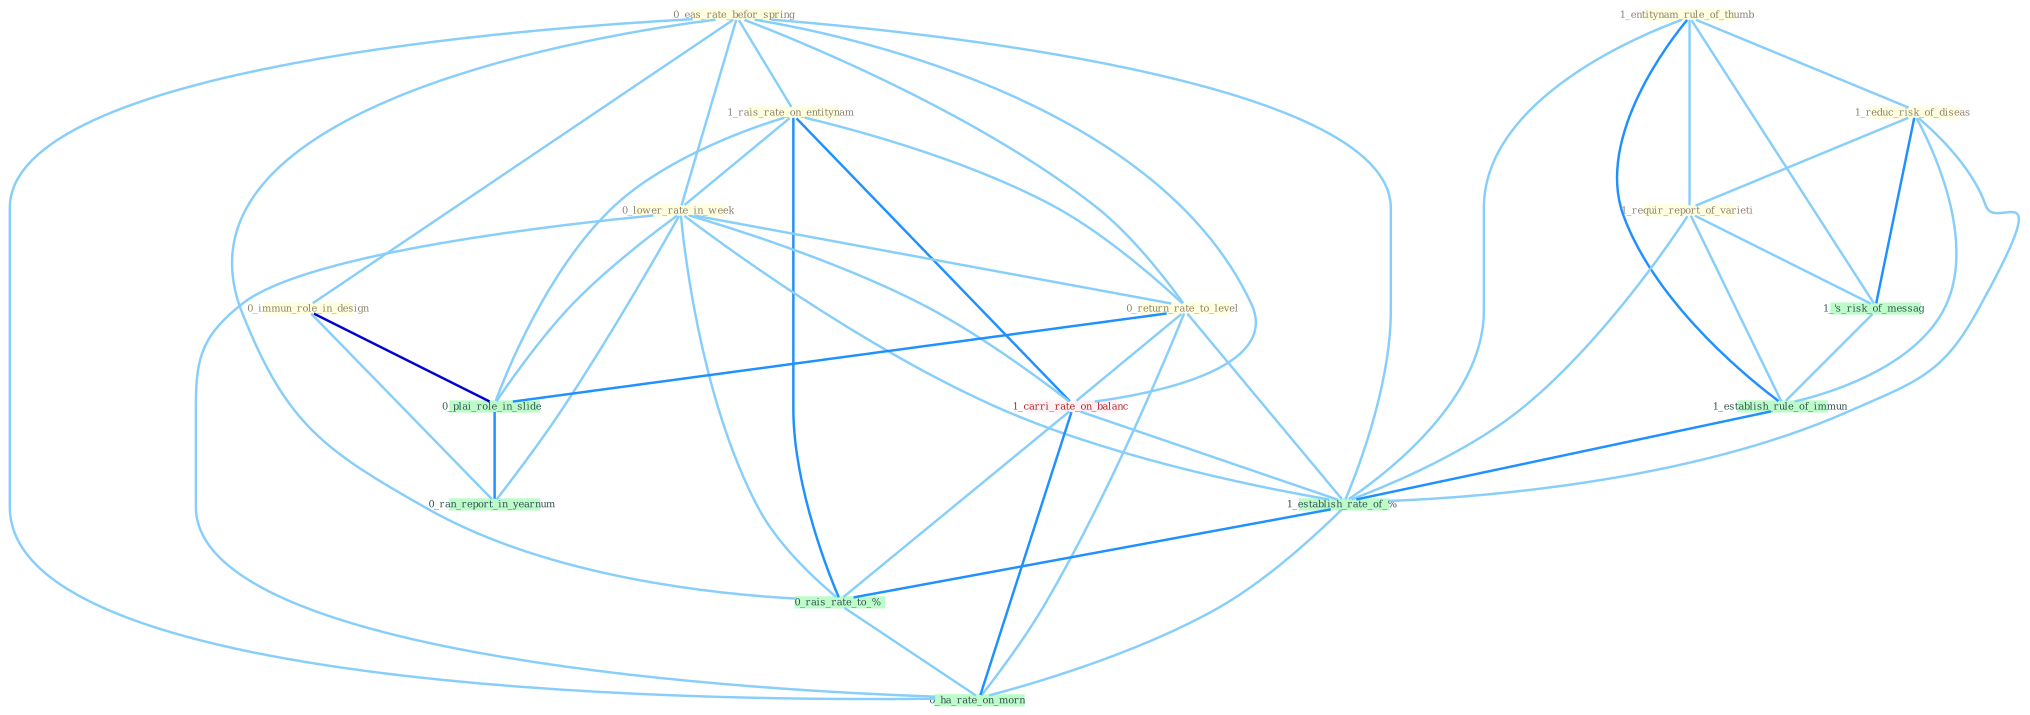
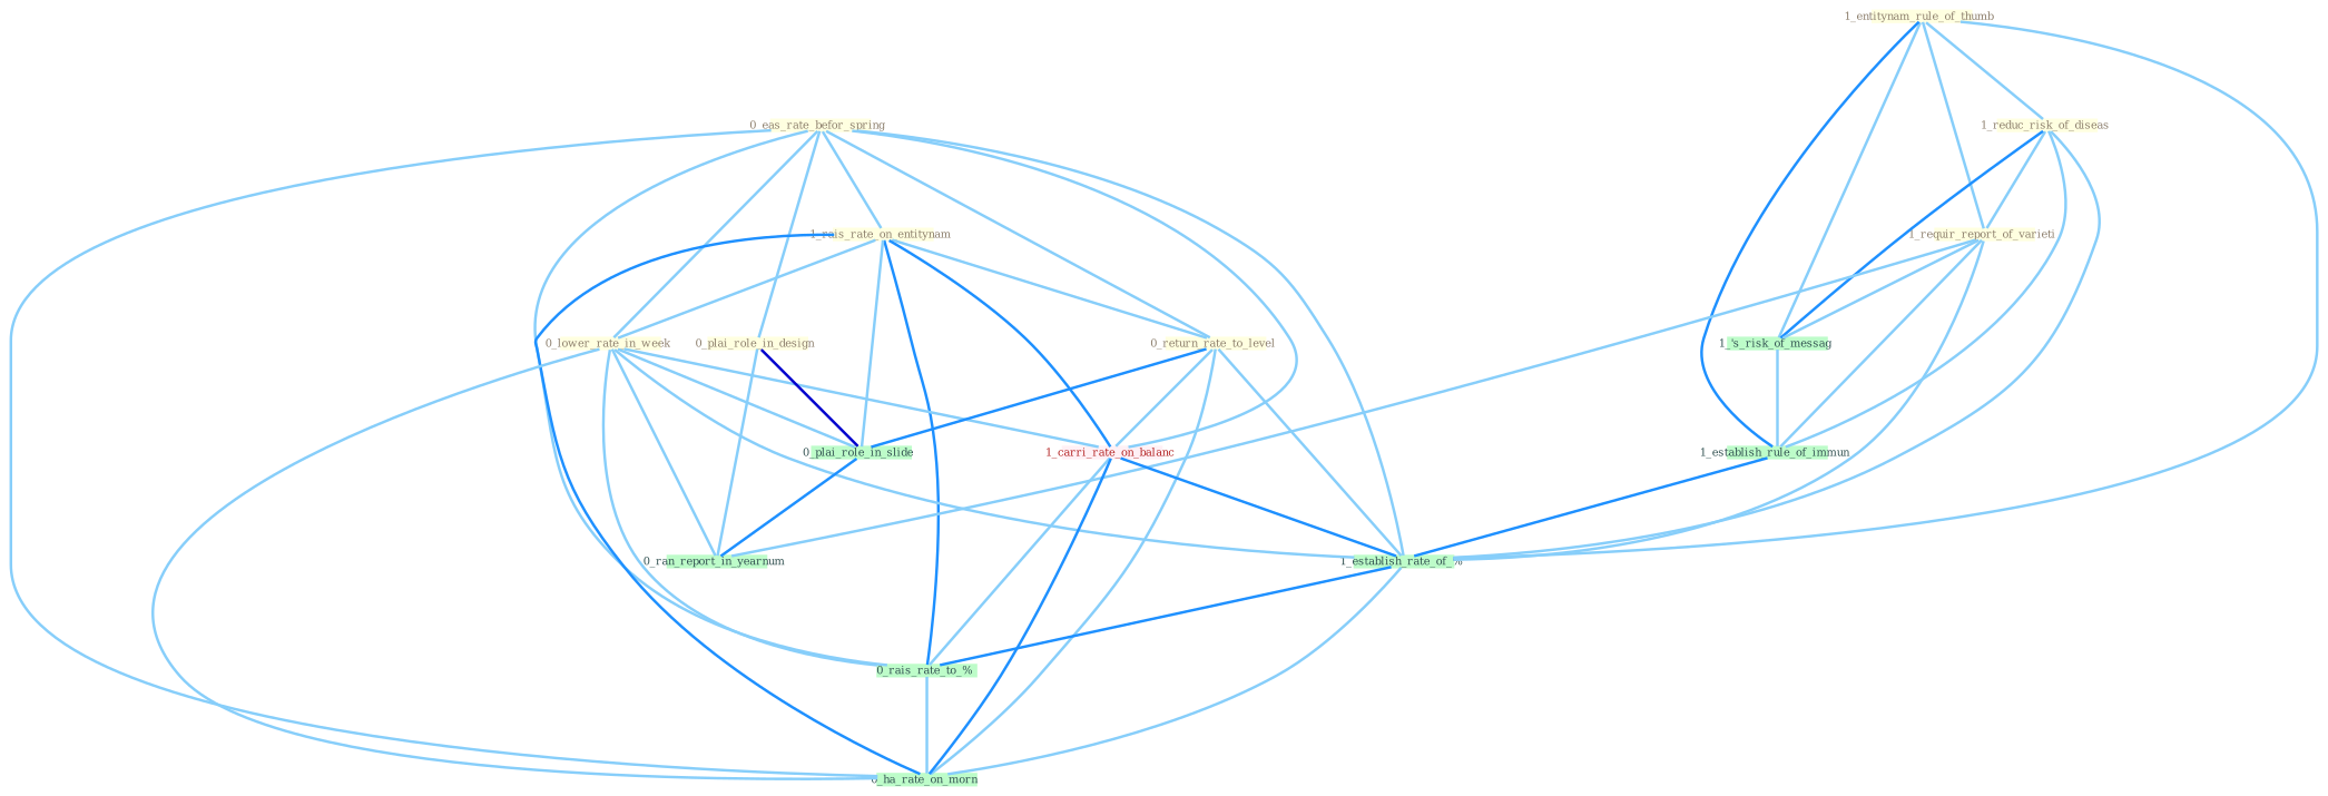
  graph {
    node [color="#ffffe0" fixedsize=true fontcolor="#8b7d6b" fontsize=4 shape=polygon style=filled]
    edge [color="#87cefa" w=1]
    "0_eas_rate_befor_spring " [height=.06 width=.5]
    "1_rais_rate_on_entitynam " [height=.06 width=.5]
    "1_entitynam_rule_of_thumb " [height=.06 width=.5]
    "0_lower_rate_in_week " [height=.06 width=.5]
    "1_reduc_risk_of_diseas " [height=.06 width=.5]
-   "0_plai_role_in_design " [height=.06 width=.5 label="0_immun_role_in_design"]
+   "0_plai_role_in_design " [height=.06 width=.5]
    "1_requir_report_of_varieti " [height=.06 width=.5]
    "0_return_rate_to_level " [height=.06 width=.5]
    "1_carri_rate_on_balanc " [color="#fff0f5" fontcolor="#b22222" height=.06 width=.5]
    "1_establish_rate_of_% " [color="#BDFCC9" fontcolor="#2f4f4f" height=.06 width=.5]
    "0_rais_rate_to_% " [color="#BDFCC9" fontcolor="#2f4f4f" height=.06 width=.5]
    "0_ha_rate_on_morn " [color="#BDFCC9" fontcolor="#2f4f4f" height=.06 width=.5]
    "0_plai_role_in_slide " [color="#BDFCC9" fontcolor="#2f4f4f" height=.06 width=.5]
    "1_'s_risk_of_messag " [color="#BDFCC9" fontcolor="#2f4f4f" height=.06 width=.5]
    "1_establish_rule_of_immun " [color="#BDFCC9" fontcolor="#2f4f4f" height=.06 width=.5]
    "0_ran_report_in_yearnum " [color="#BDFCC9" fontcolor="#2f4f4f" height=.06 width=.5]
    subgraph sub_1 {
      "0_eas_rate_befor_spring "
      "1_rais_rate_on_entitynam "
      "1_entitynam_rule_of_thumb "
      "0_lower_rate_in_week "
      "1_reduc_risk_of_diseas "
      "0_plai_role_in_design "
      "1_requir_report_of_varieti "
      "0_return_rate_to_level "
    }
    subgraph sub_2 {
      "1_carri_rate_on_balanc "
    }
    "0_eas_rate_befor_spring " -- "1_rais_rate_on_entitynam "
    "0_eas_rate_befor_spring " -- "0_lower_rate_in_week "
    "0_eas_rate_befor_spring " -- "0_plai_role_in_design "
    "0_eas_rate_befor_spring " -- "0_return_rate_to_level "
    "0_eas_rate_befor_spring " -- "1_carri_rate_on_balanc "
    "0_eas_rate_befor_spring " -- "1_establish_rate_of_% "
    "0_eas_rate_befor_spring " -- "0_rais_rate_to_% "
    "0_eas_rate_befor_spring " -- "0_ha_rate_on_morn "
    "1_rais_rate_on_entitynam " -- "0_lower_rate_in_week "
    "1_rais_rate_on_entitynam " -- "0_return_rate_to_level "
    "1_rais_rate_on_entitynam " -- "1_carri_rate_on_balanc " [color="#1e90ff" w=2]
    "1_rais_rate_on_entitynam " -- "0_rais_rate_to_% " [color="#1e90ff" w=2]
+   "1_rais_rate_on_entitynam " -- "0_ha_rate_on_morn " [color="#1e90ff" w=2]
    "1_rais_rate_on_entitynam " -- "0_plai_role_in_slide "
    "1_entitynam_rule_of_thumb " -- "1_reduc_risk_of_diseas "
    "1_entitynam_rule_of_thumb " -- "1_requir_report_of_varieti "
    "1_entitynam_rule_of_thumb " -- "1_establish_rate_of_% "
    "1_entitynam_rule_of_thumb " -- "1_'s_risk_of_messag "
    "1_entitynam_rule_of_thumb " -- "1_establish_rule_of_immun " [color="#1e90ff" w=2]
-   "0_lower_rate_in_week " -- "0_return_rate_to_level "
    "0_lower_rate_in_week " -- "1_carri_rate_on_balanc "
    "0_lower_rate_in_week " -- "1_establish_rate_of_% "
    "0_lower_rate_in_week " -- "0_rais_rate_to_% "
    "0_lower_rate_in_week " -- "0_ha_rate_on_morn "
    "0_lower_rate_in_week " -- "0_plai_role_in_slide "
    "0_lower_rate_in_week " -- "0_ran_report_in_yearnum "
    "1_reduc_risk_of_diseas " -- "1_requir_report_of_varieti "
    "1_reduc_risk_of_diseas " -- "1_establish_rate_of_% "
    "1_reduc_risk_of_diseas " -- "1_'s_risk_of_messag " [color="#1e90ff" w=2]
    "1_reduc_risk_of_diseas " -- "1_establish_rule_of_immun "
    "0_plai_role_in_design " -- "0_plai_role_in_slide " [color="#0000cd" w=3]
    "0_plai_role_in_design " -- "0_ran_report_in_yearnum "
    "1_requir_report_of_varieti " -- "1_establish_rate_of_% "
    "1_requir_report_of_varieti " -- "1_'s_risk_of_messag "
    "1_requir_report_of_varieti " -- "1_establish_rule_of_immun "
+   "1_requir_report_of_varieti " -- "0_ran_report_in_yearnum "
    "0_return_rate_to_level " -- "1_carri_rate_on_balanc "
    "0_return_rate_to_level " -- "1_establish_rate_of_% "
    "0_return_rate_to_level " -- "0_ha_rate_on_morn "
    "0_return_rate_to_level " -- "0_plai_role_in_slide " [color="#1e90ff" w=2]
-   "1_carri_rate_on_balanc " -- "1_establish_rate_of_% "
+   "1_carri_rate_on_balanc " -- "1_establish_rate_of_% " [color="#1e90ff"]
    "1_carri_rate_on_balanc " -- "0_rais_rate_to_% "
    "1_carri_rate_on_balanc " -- "0_ha_rate_on_morn " [color="#1e90ff" w=2]
    "1_establish_rate_of_% " -- "0_rais_rate_to_% " [color="#1e90ff" w=2]
    "1_establish_rate_of_% " -- "0_ha_rate_on_morn "
    "0_rais_rate_to_% " -- "0_ha_rate_on_morn "
    "0_plai_role_in_slide " -- "0_ran_report_in_yearnum " [color="#1e90ff"]
    "1_'s_risk_of_messag " -- "1_establish_rule_of_immun "
    "1_establish_rule_of_immun " -- "1_establish_rate_of_% " [color="#1e90ff" w=2]
  }
